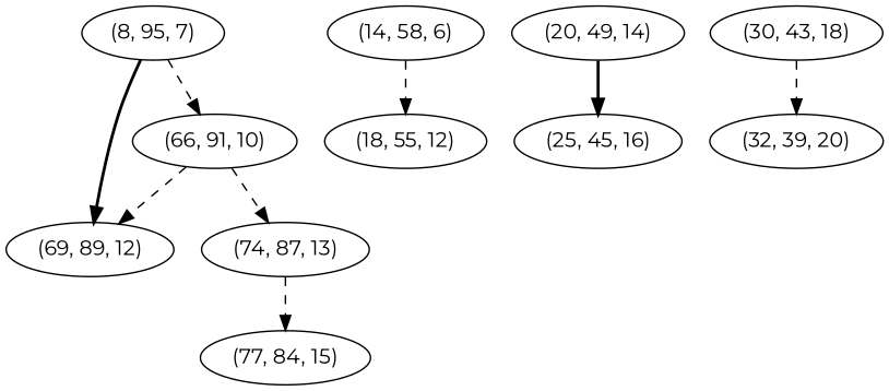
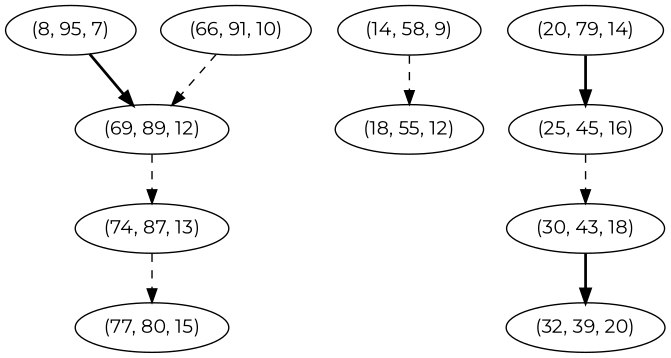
  digraph {
    fontname=Montserrat
    node [fontname=Montserrat]
    edge [fontname=Montserrat style=dashed]
    "(8, 95, 7)"
    "(66, 91, 10)"
    "(69, 89, 12)"
-   "(14, 58, 9)" [label="(14, 58, 6)"]
+   "(14, 58, 9)"
    "(18, 55, 12)"
-   "(20, 49, 14)"
+   "(20, 49, 14)" [label="(20, 79, 14)"]
    "(25, 45, 16)"
    "(30, 43, 18)"
    "(32, 39, 20)"
    "(74, 87, 13)"
-   "(77, 84, 15)"
-   "(8, 95, 7)" -> "(66, 91, 10)"
+   "(77, 84, 15)" [label="(77, 80, 15)"]
    "(8, 95, 7)" -> "(69, 89, 12)" [style=bold]
    "(66, 91, 10)" -> "(69, 89, 12)"
-   "(66, 91, 10)" -> "(74, 87, 13)"
+   "(69, 89, 12)" -> "(74, 87, 13)"
    "(14, 58, 9)" -> "(18, 55, 12)"
    "(20, 49, 14)" -> "(25, 45, 16)" [style=bold]
-   "(30, 43, 18)" -> "(32, 39, 20)"
+   "(25, 45, 16)" -> "(30, 43, 18)"
+   "(30, 43, 18)" -> "(32, 39, 20)" [style=bold]
    "(74, 87, 13)" -> "(77, 84, 15)"
  }
